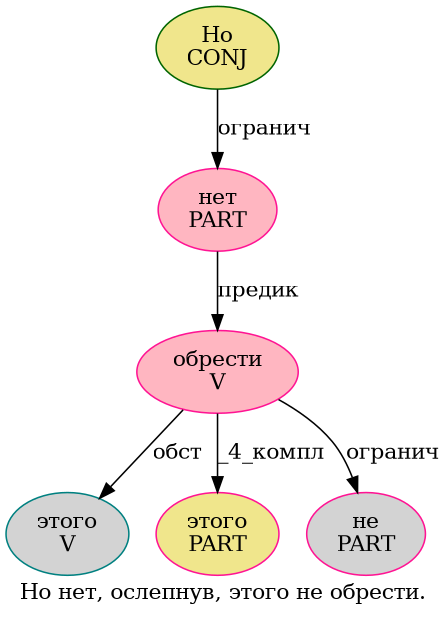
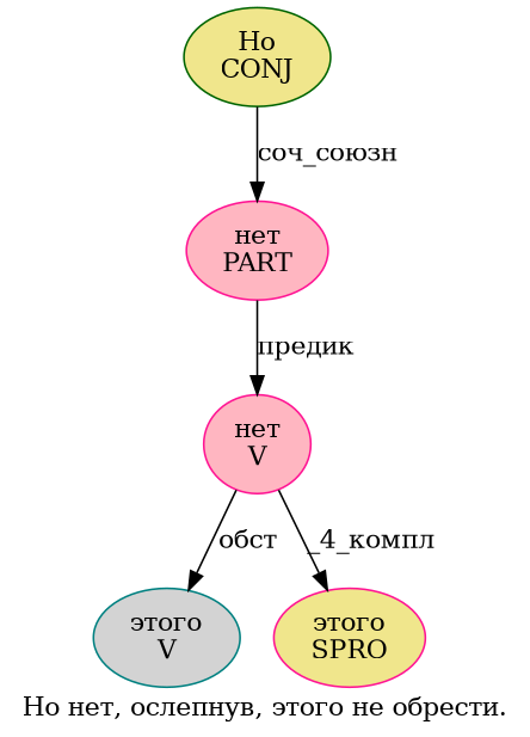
  digraph {
    label="Но нет, ослепнув, этого не обрести."
    node [color=deeppink fillcolor=khaki penwidth=1 shape=ellipse style=filled]
    n1 [color=darkgreen label="Но\nCONJ"]
    n2 [fillcolor=lightpink label="нет\nPART"]
-   n3 [fillcolor=lightpink label="обрести\nV"]
+   n3 [fillcolor=lightpink label="нет\nV"]
    n4 [color=teal fillcolor=lightgrey label="этого\nV"]
-   n5 [label="этого\nPART"]
-   n6 [fillcolor=lightgrey label="не\nPART"]
-   n1 -> n2 [label="огранич"]
+   n5 [label="этого\nSPRO"]
+   n1 -> n2 [label="соч_союзн"]
    n2 -> n3 [label="предик"]
    n3 -> n4 [label="обст"]
    n3 -> n5 [label="_4_компл"]
-   n3 -> n6 [label="огранич"]
  }
